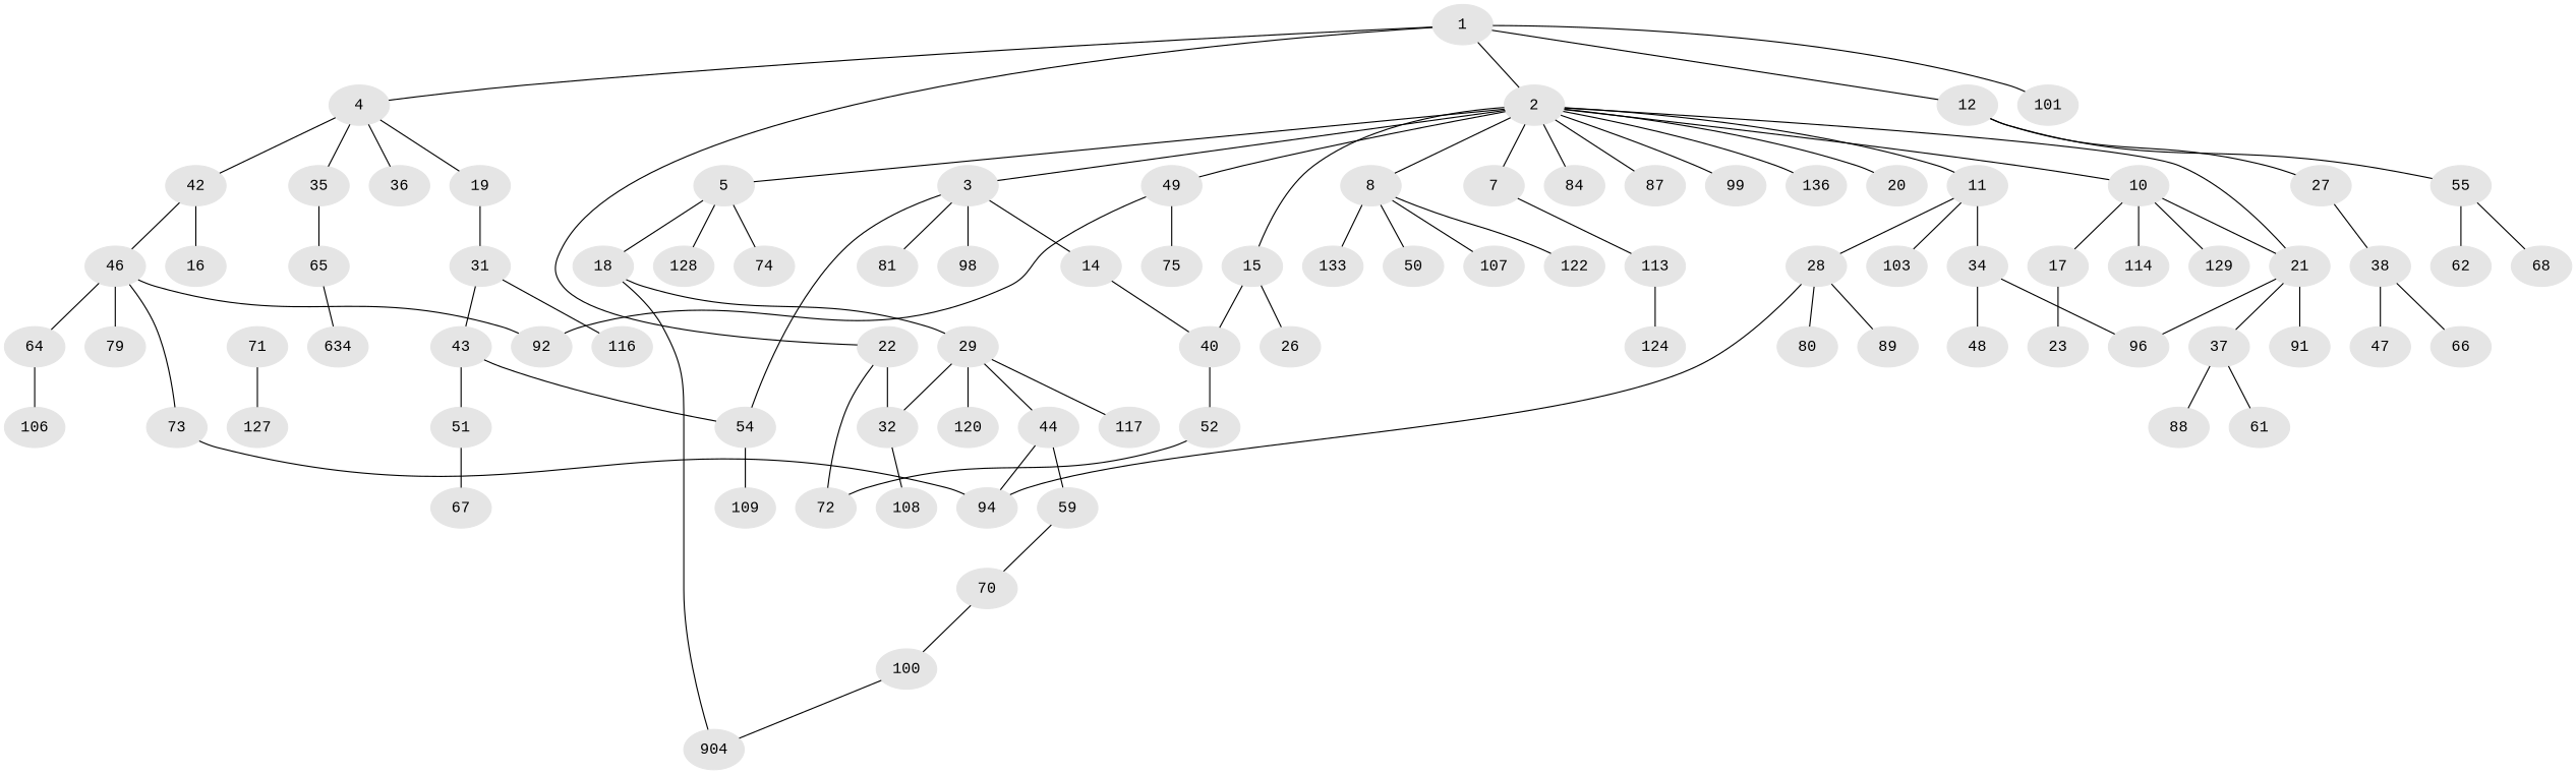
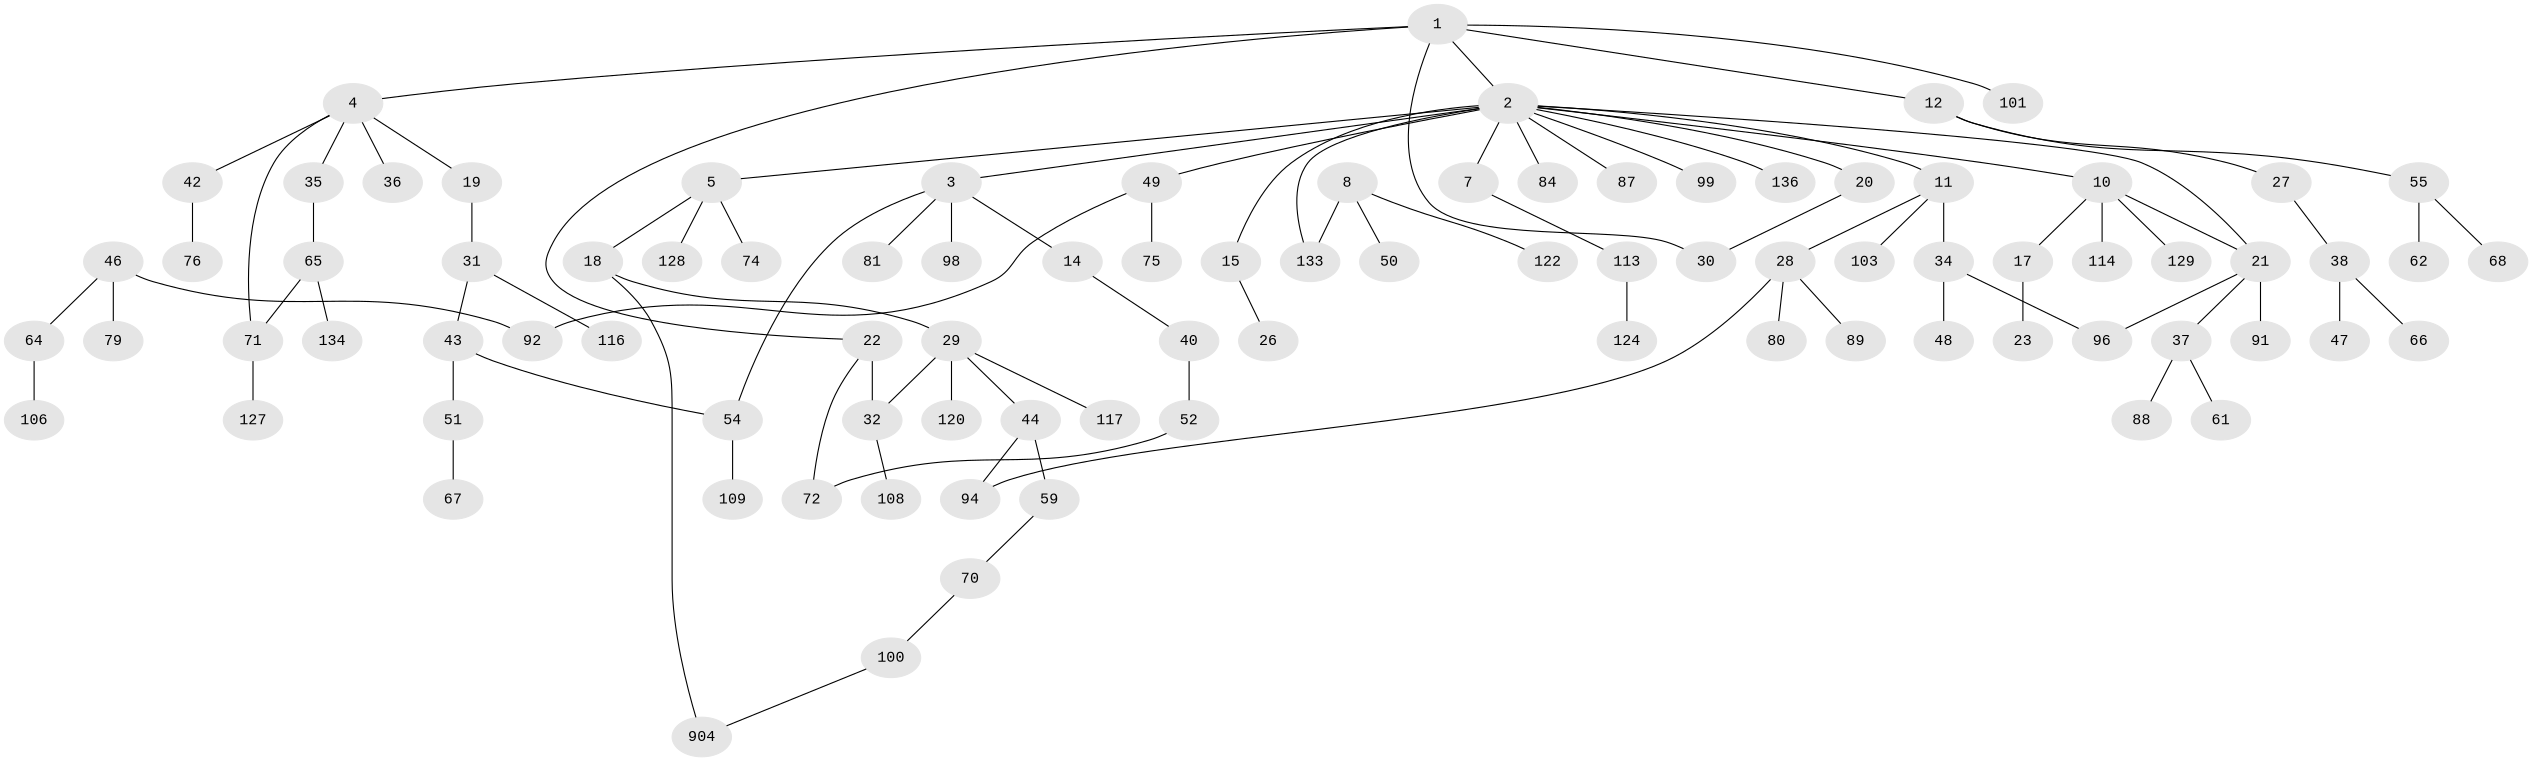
  graph {
    fontname="Liberation Mono"
    node [color=gray90 fontname="Liberation Mono" style=filled]
    edge [fontname="Liberation Mono"]
    1 [super="+85"]
    2 [super="+6"]
    4 [super="+9"]
    12 [super="+13"]
    22
+   30 [super="+57"]
    101
    3 [super="+126"]
    5 [super="+115"]
    7
    8 [super="+33"]
    10 [super="+83"]
    11
    15 [super="+90"]
    20 [super="+24"]
    21 [super="+112"]
    49 [super="+105"]
    84
    87
    99 [super="+102"]
    136
    19 [super="+60"]
    35 [super="+111"]
    36 [super="+45"]
    42
    71 [super="+118"]
    27 [super="+125"]
    55 [super="+58"]
    32 [super="+63"]
    72 [super="+137"]
    14 [super="+16"]
    54
    81
    98
    18
    74 [super="+86"]
    128
    113
    50
-   107
    122
    133
    17
    114
    129
    28 [super="+78"]
    34 [super="+39"]
    103
    40 [super="+41"]
    26
    37 [super="+121"]
    91
    96 [super="+123"]
    92 [super="+131"]
    75
    109
    31
    65 [super="+119"]
    46 [super="+97"]
-   76 [super="+135" label=16]
+   76 [super="+135"]
    127
    29 [super="+56"]
    n63 [label=904 super="+130"]
    124
    23 [super="+25"]
    80
    89
    94
    48
    38 [super="+93"]
    62
    68 [super="+132"]
    52
    44 [super="+95"]
    117
    120
    116
    43 [super="+69"]
    61
    88
    108
    47
    66
    59 [super="+138"]
    51 [super="+82"]
-   134 [label=634]
+   134
    64 [super="+77"]
-   73
    79
    67
    70
    106
    100 [super="+110"]
    1 -- 2
    1 -- 4
    1 -- 12
    1 -- 22
+   1 -- 30
    1 -- 101
    2 -- 3
    2 -- 5
    2 -- 7
-   2 -- 8
+   2 -- 133
    2 -- 10
    2 -- 11
    2 -- 15
    2 -- 20
    2 -- 21
    2 -- 49
    2 -- 84
    2 -- 87
    2 -- 99
    2 -- 136
    4 -- 19
    4 -- 35
    4 -- 36
    4 -- 42
+   4 -- 71
    12 -- 27
    12 -- 55
    22 -- 32
    22 -- 72
    3 -- 14
    3 -- 54
    3 -- 81
    3 -- 98
    5 -- 18
    5 -- 74
    5 -- 128
    7 -- 113
    8 -- 50
-   8 -- 107
    8 -- 122
    8 -- 133
    10 -- 21
    10 -- 17
    10 -- 114
    10 -- 129
    11 -- 28
    11 -- 34
    11 -- 103
-   15 -- 40 [weight=2]
    15 -- 26
+   20 -- 30
    21 -- 37
    21 -- 91
    21 -- 96
    49 -- 92
    49 -- 75
    19 -- 31
    35 -- 65
-   42 -- 46
    42 -- 76
    71 -- 127
    27 -- 38
    55 -- 62
    55 -- 68
    32 -- 108
    14 -- 40
    54 -- 109
    18 -- 29
    18 -- n63
    113 -- 124
    17 -- 23
    28 -- 80
    28 -- 89
    28 -- 94
    34 -- 96
    34 -- 48
    40 -- 52
    37 -- 61
    37 -- 88
    31 -- 116
    31 -- 43
+   65 -- 71
    65 -- 134
    46 -- 92
    46 -- 64
-   46 -- 73
    46 -- 79
    29 -- 32
    29 -- 44
    29 -- 117
    29 -- 120
    38 -- 47
    38 -- 66
    52 -- 72
    44 -- 94
    44 -- 59
    43 -- 54
    43 -- 51
    59 -- 70
    51 -- 67
    64 -- 106
-   73 -- 94
    70 -- 100
    100 -- n63
  }
